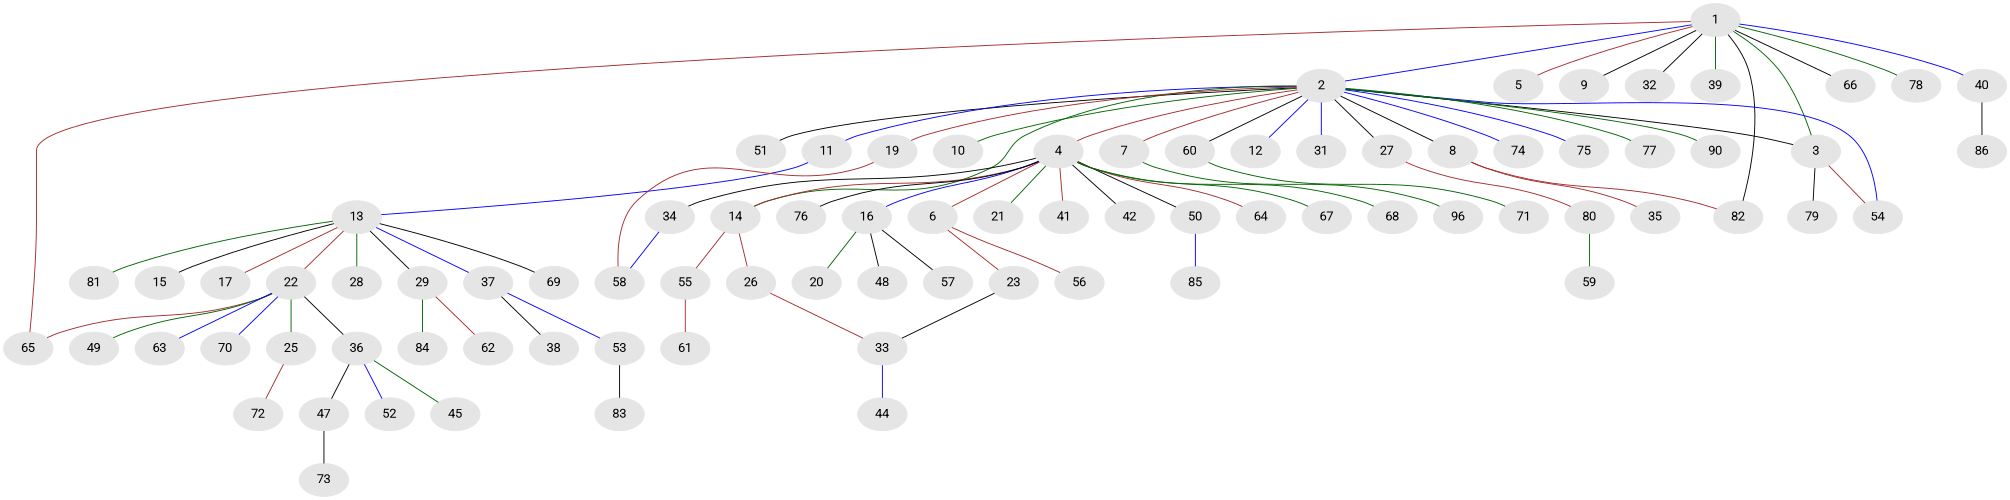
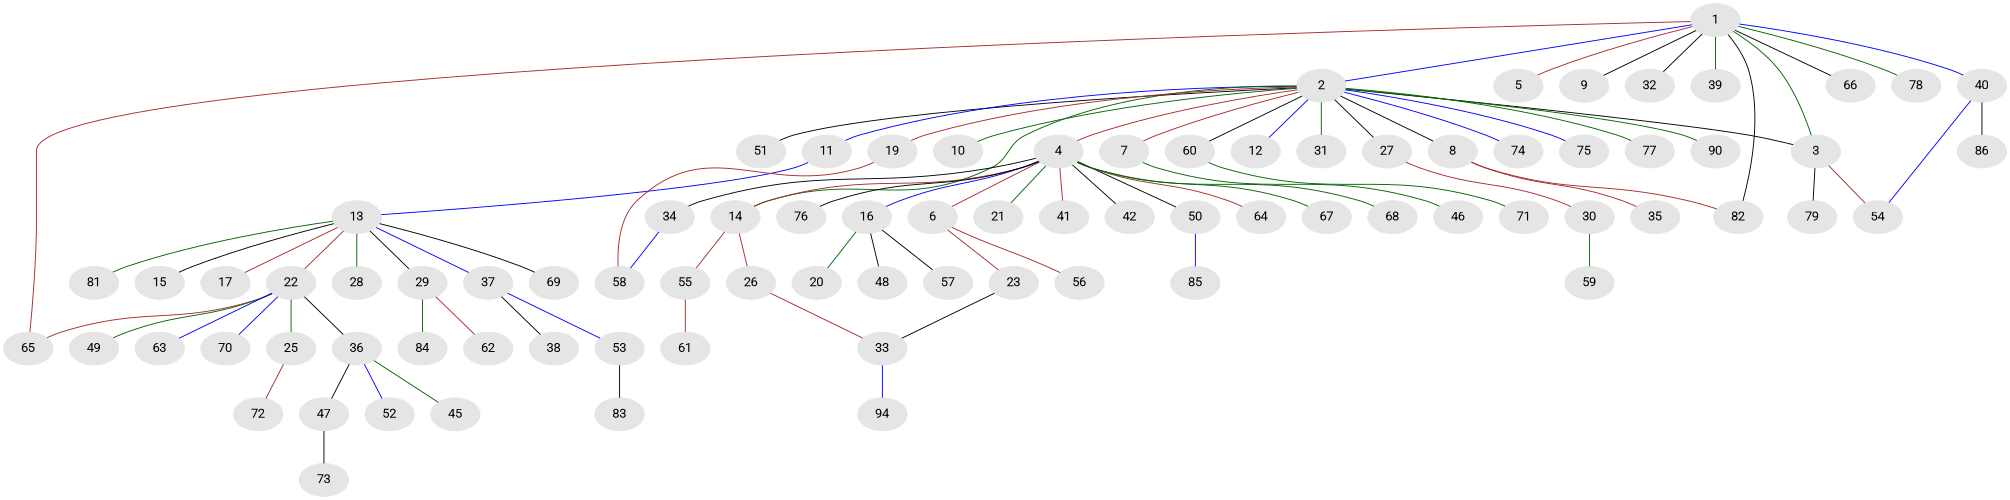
  graph {
    fontname=Roboto
    node [color=gray90 fontname=Roboto style=filled]
    edge [color=black fontname=Roboto]
    1
    2
    3
    5
    9
    32
    39
    40
    65
    66
    78
    82
    51
    4
    7
    8
    10
    11
    12
    14
    19
    27
    31
    54
    60
    74
    75
    77
    n29 [label=90]
    79
    86
    6
    16
    21
    34
    41
    42
    50
    64
    67
    68
    76
-   46 [label=96]
+   46
    35
    13
    26
    55
    58
-   30 [label=80]
+   30
    71
    23
    56
    20
    48
    57
    85
    33
    15
    17
    22
    28
    29
    37
    69
    81
    25
    36
    49
    63
    70
    62
    84
    38
    53
    61
    72
    45
    47
    52
-   44
+   44 [label=94]
    59
    73
    83
    1 -- 2 [color=blue]
    1 -- 3 [color=darkgreen]
    1 -- 5 [color=brown]
    1 -- 9
    1 -- 32
    1 -- 39 [color=darkgreen]
    1 -- 40 [color=blue]
    1 -- 65 [color=brown]
    1 -- 66
    1 -- 78 [color=darkgreen]
    1 -- 82
    2 -- 3
    2 -- 51
    2 -- 4 [color=brown]
    2 -- 7 [color=brown]
    2 -- 8
    2 -- 10 [color=darkgreen]
    2 -- 11 [color=blue]
    2 -- 12 [color=blue]
    2 -- 14 [color=darkgreen]
    2 -- 19 [color=brown]
    2 -- 27
-   2 -- 31 [color=blue]
-   2 -- 54 [color=blue]
+   2 -- 31 [color=darkgreen]
+   40 -- 54 [color=blue]
    2 -- 60
    2 -- 74 [color=blue]
    2 -- 75 [color=blue]
    2 -- 77 [color=darkgreen]
    2 -- n29 [color=darkgreen]
    3 -- 54 [color=brown]
    3 -- 79
    40 -- 86
    4 -- 14 [color=brown]
    4 -- 6 [color=brown]
    4 -- 16 [color=blue]
    4 -- 21 [color=darkgreen]
    4 -- 34
    4 -- 41 [color=brown]
    4 -- 42
    4 -- 50
    4 -- 64 [color=brown]
    4 -- 67 [color=darkgreen]
    4 -- 68 [color=darkgreen]
    4 -- 76
    7 -- 46 [color=darkgreen]
    8 -- 82 [color=brown]
    8 -- 35 [color=brown]
    11 -- 13 [color=blue]
    14 -- 26 [color=brown]
    14 -- 55 [color=brown]
    19 -- 58 [color=brown]
    27 -- 30 [color=brown]
    60 -- 71 [color=darkgreen]
    6 -- 23 [color=brown]
    6 -- 56 [color=brown]
    16 -- 20 [color=darkgreen]
    16 -- 48
    16 -- 57
    34 -- 58 [color=blue]
    50 -- 85 [color=blue]
    13 -- 15
    13 -- 17 [color=brown]
    13 -- 22 [color=brown]
    13 -- 28 [color=darkgreen]
    13 -- 29
    13 -- 37 [color=blue]
    13 -- 69
    13 -- 81 [color=darkgreen]
    26 -- 33 [color=brown]
    55 -- 61 [color=brown]
    30 -- 59 [color=darkgreen]
    23 -- 33
    33 -- 44 [color=blue]
    22 -- 65 [color=brown]
    22 -- 25 [color=darkgreen]
    22 -- 36
    22 -- 49 [color=darkgreen]
    22 -- 63 [color=blue]
    22 -- 70 [color=blue]
    29 -- 62 [color=brown]
    29 -- 84 [color=darkgreen]
    37 -- 38
    37 -- 53 [color=blue]
    25 -- 72 [color=brown]
    36 -- 45 [color=darkgreen]
    36 -- 47
    36 -- 52 [color=blue]
    53 -- 83
    47 -- 73
  }
